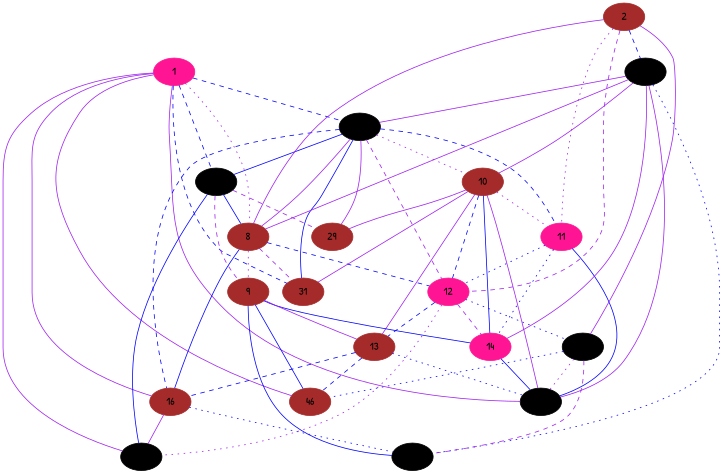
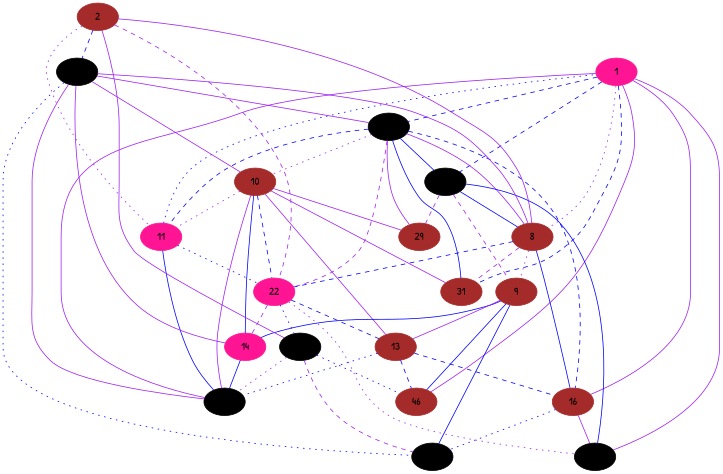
  graph {
    fontname="Patrick Hand"
    node [color=brown fontname="Patrick Hand" style=filled]
    edge [color=purple fontname="Patrick Hand" style=solid]
    1 [color=deeppink super="+22+7"]
    4 [color=black super="+23+21"]
    6 [color=black super="+50"]
    8 [super="+27"]
    16 [super="+39"]
    26 [color=black]
    30 [color=black super="+51+33"]
    31 [super="+32"]
    46
    11 [color=deeppink super="+17"]
-   12 [color=deeppink super="+24+20+28"]
+   12 [color=deeppink super="+24+20+28" label=22]
    10 [super="+18+36"]
    29
    9 [super="+34"]
    45 [color=black]
    2 [super="+5"]
    3 [color=black super="+15+19"]
    25 [color=black super="+41"]
    14 [color=deeppink super="+49+47"]
    13 [super="+48"]
    1 -- 4 [color=blue style=dashed weight=2]
    1 -- 6 [color=blue style=dashed]
    1 -- 8 [style=dotted]
    1 -- 16
    1 -- 26
    1 -- 30
    1 -- 31 [color=blue style=dashed weight=2]
    1 -- 46
    4 -- 6 [color=blue]
    4 -- 8
    4 -- 16 [color=blue style=dashed]
    4 -- 31 [color=blue]
    4 -- 11 [color=blue style=dashed]
    4 -- 12 [style=dashed]
    4 -- 10 [style=dotted]
    4 -- 29 [weight=2]
    6 -- 8 [color=blue]
    6 -- 26 [color=blue]
    6 -- 29 [style=dashed]
    6 -- 9 [style=dashed]
    8 -- 16 [color=blue]
    8 -- 31 [style=dashed weight=2]
    8 -- 12 [color=blue style=dashed]
    8 -- 9 [style=dotted]
    16 -- 26
    16 -- 45 [color=blue style=dotted]
    11 -- 30 [color=blue]
    11 -- 12 [color=blue style=dotted]
-   11 -- 14 [color=blue style=dotted]
+   11 -- 1 [color=blue style=dotted]
    12 -- 26 [style=dotted]
    12 -- 25 [color=blue style=dotted]
    12 -- 14 [style=dashed weight=2]
    12 -- 13 [color=blue style=dashed]
    10 -- 30
    10 -- 31
    10 -- 11 [style=dotted]
    10 -- 12 [color=blue style=dashed]
    10 -- 29
    10 -- 14 [color=blue weight=2]
    10 -- 13
    9 -- 46 [color=blue]
    9 -- 45 [color=blue]
    9 -- 14 [color=blue]
    9 -- 13
    2 -- 8
    2 -- 11 [style=dotted]
    2 -- 12 [style=dashed]
    2 -- 3 [color=blue style=dashed weight=2]
    2 -- 25
    3 -- 4
    3 -- 8
    3 -- 30
    3 -- 10
    3 -- 45 [color=blue style=dotted]
    3 -- 14
    25 -- 30 [style=dotted weight=2]
    25 -- 46 [color=blue style=dotted]
    25 -- 45 [style=dashed]
    14 -- 30 [color=blue]
    13 -- 16 [color=blue style=dashed]
    13 -- 30 [color=blue style=dotted]
    13 -- 46 [color=blue style=dashed]
  }
